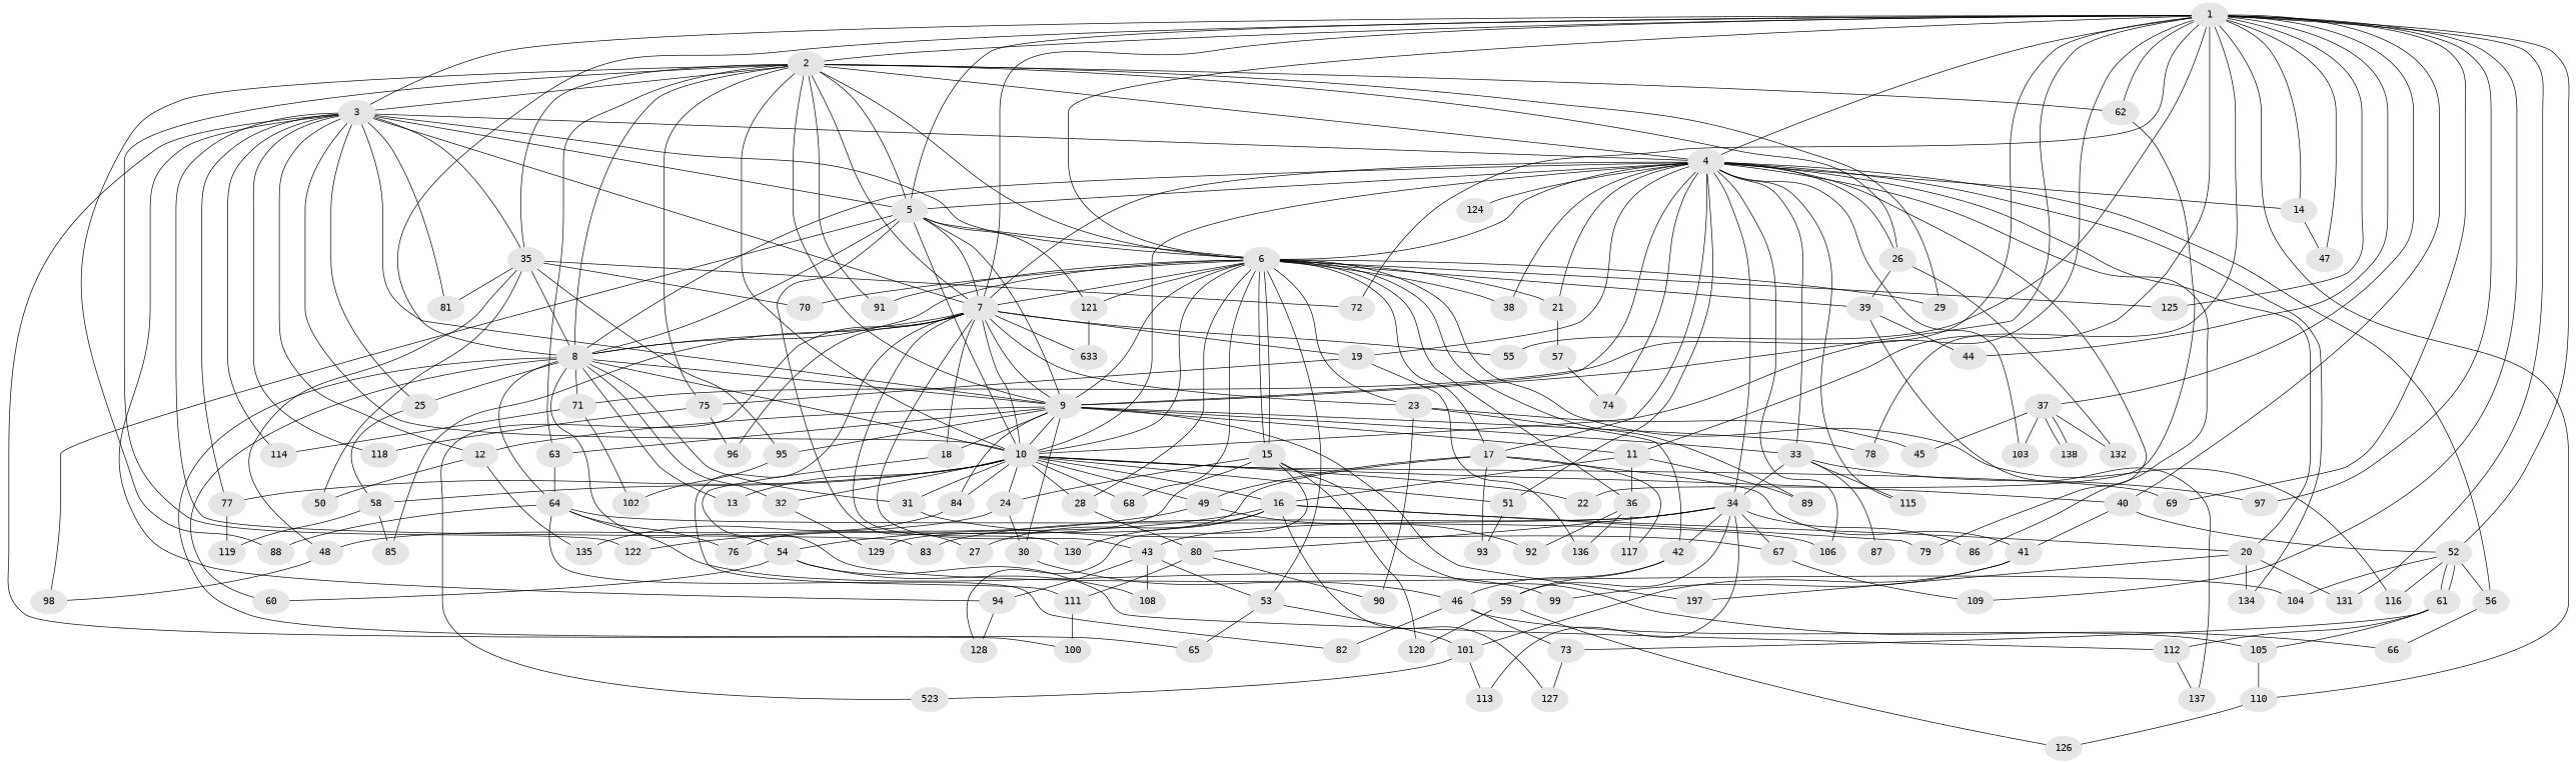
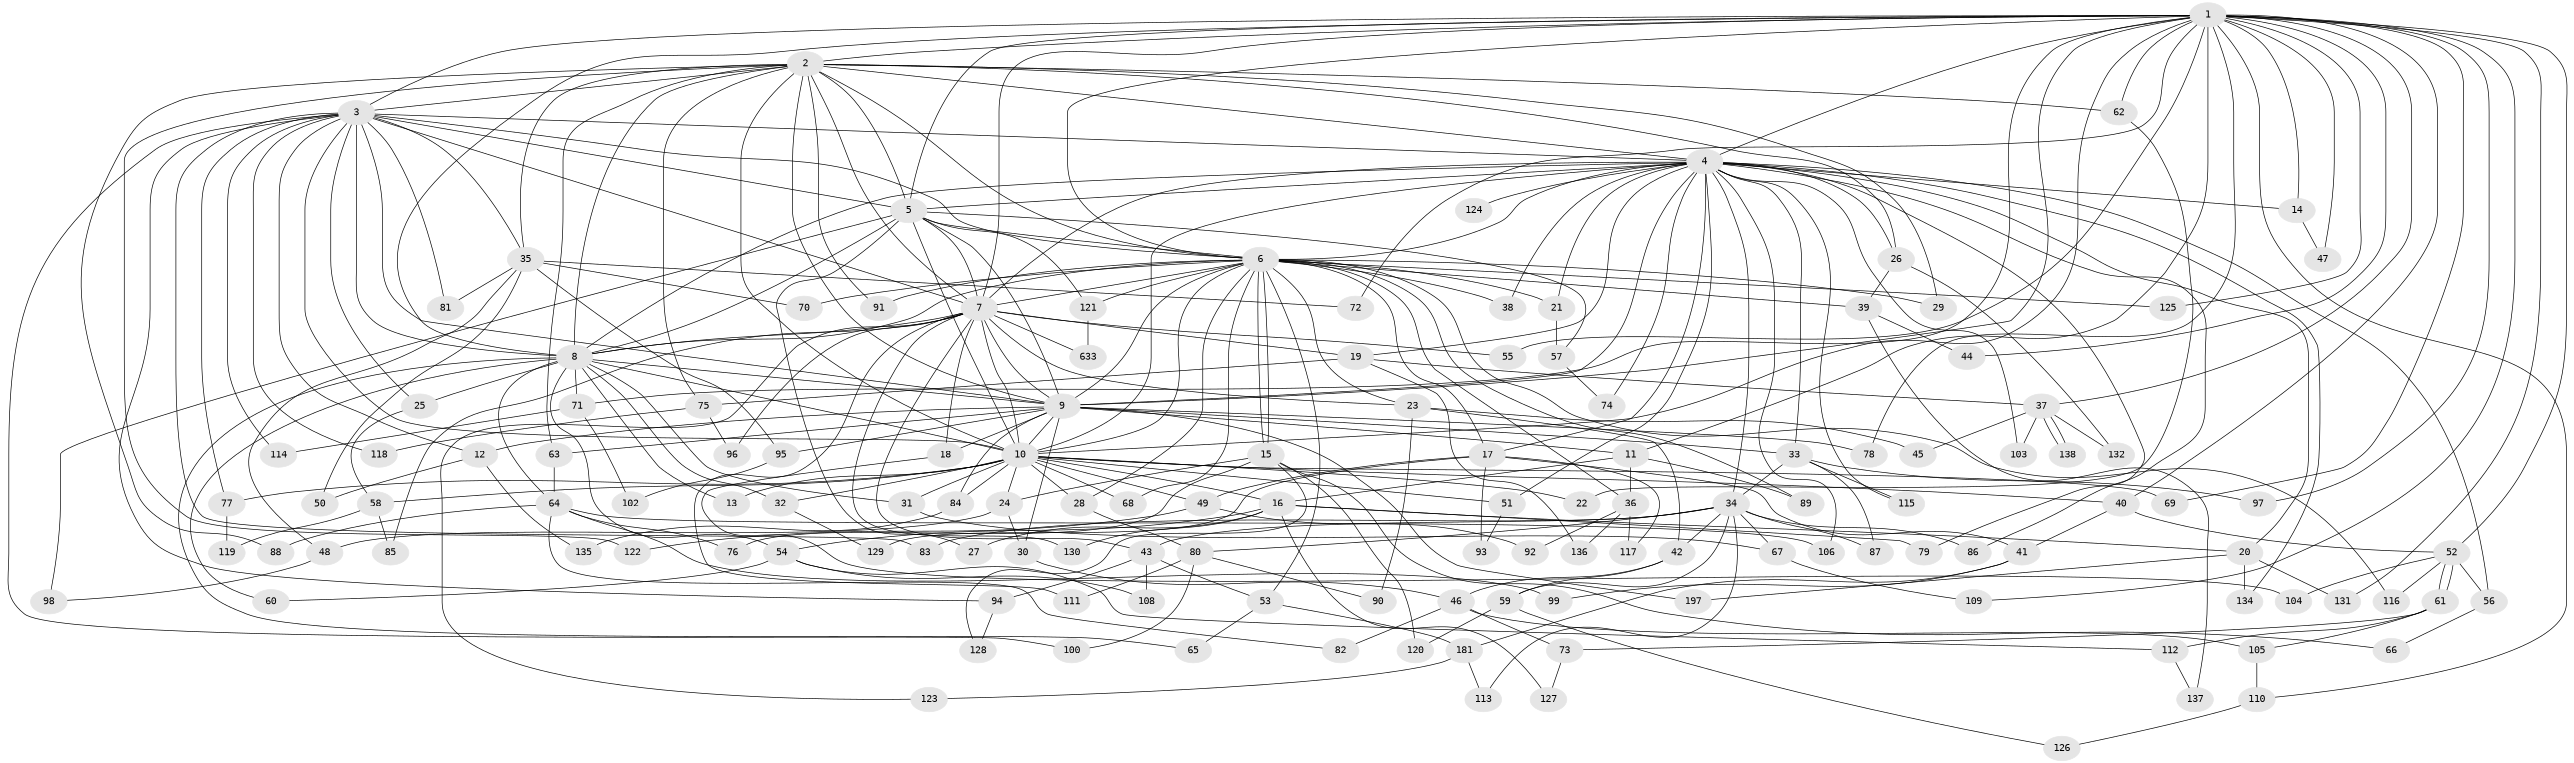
  graph {
    fontname="DejaVu Sans Mono"
    node [color=gray90 fontname="DejaVu Sans Mono" style=filled]
    edge [fontname="DejaVu Sans Mono"]
    1
    2
    3
    4
    5
    6
    7
    8
    9
    10
    11
    14
    37
    40
    44
    47
    52
    55
    62
    69
    71
    72
    78
    97
    109
    110
    125
    131
    26
    29
    35
    63
    75
    88
    91
    122
    12
    25
    77
    81
    83
    94
    100
    114
    118
    124
    17
    19
    20
    21
    33
    34
    38
    51
    56
    74
    79
    86
    103
    106
    115
    134
    27
    57
    98
    121
    15
    23
    28
    36
    39
    53
    68
    70
    89
    116
    18
    43
    85
    96
    111
-   123 [label=523]
+   123
    130
    n84 [label=633]
    13
    31
    32
    54
    60
    64
    65
    30
    84
    95
    n95 [label=197]
    22
    16
    24
    49
    58
    45
    132
    138
    41
    104
    61
    102
    126
    50
    48
    135
    119
    128
    93
    117
    129
    136
    87
    42
    80
    67
    59
    113
    66
    76
    120
    90
    92
    137
-   101
+   101 [label=181]
    108
    112
    99
    82
    46
    127
    73
    105
    1 -- 2
    1 -- 3
    1 -- 4
    1 -- 5
    1 -- 6
    1 -- 7
    1 -- 8
    1 -- 9
    1 -- 10
    1 -- 11
    1 -- 14
    1 -- 37
    1 -- 40
    1 -- 44
    1 -- 47
    1 -- 52
    1 -- 55
    1 -- 62
    1 -- 69
    1 -- 71
    1 -- 72
    1 -- 78
    1 -- 97
    1 -- 109
    1 -- 110
    1 -- 125
    1 -- 131
    2 -- 3
    2 -- 4
    2 -- 5
    2 -- 6
    2 -- 7
    2 -- 8
    2 -- 9
    2 -- 10
    2 -- 62
    2 -- 26
    2 -- 29
    2 -- 35
    2 -- 63
    2 -- 75
    2 -- 88
    2 -- 91
    2 -- 122
    3 -- 4
    3 -- 5
    3 -- 6
    3 -- 7
-   35 -- 8
+   3 -- 8
    3 -- 9
    3 -- 10
    3 -- 35
    3 -- 12
    3 -- 25
    3 -- 77
    3 -- 81
    3 -- 83
    3 -- 94
    3 -- 100
    3 -- 114
    3 -- 118
    4 -- 5
    4 -- 6
    4 -- 7
    4 -- 8
    4 -- 9
    4 -- 10
    4 -- 14
    4 -- 26
    4 -- 124
    4 -- 17
    4 -- 19
    4 -- 20
    4 -- 21
    4 -- 33
    4 -- 34
    4 -- 38
    4 -- 51
    4 -- 56
    4 -- 74
    4 -- 79
    4 -- 86
    4 -- 103
    4 -- 106
    4 -- 115
    4 -- 134
    5 -- 6
    5 -- 7
    5 -- 8
    5 -- 9
    5 -- 10
    5 -- 27
+   5 -- 57
    5 -- 98
    5 -- 121
    6 -- 7
    6 -- 8
    6 -- 9
    6 -- 10
    6 -- 125
    6 -- 29
    6 -- 91
    6 -- 17
    6 -- 21
    6 -- 38
    6 -- 121
    6 -- 15
    6 -- 15
    6 -- 23
    6 -- 28
    6 -- 36
    6 -- 39
    6 -- 53
    6 -- 68
    6 -- 70
    6 -- 89
    6 -- 116
    7 -- 8
    7 -- 9
    7 -- 10
    7 -- 55
    7 -- 19
    7 -- 23
    7 -- 18
    7 -- 43
    7 -- 85
    7 -- 96
    7 -- 111
    7 -- 123
    7 -- 130
    7 -- n84
    8 -- 9
    8 -- 10
    8 -- 71
    8 -- 25
    8 -- 13
    8 -- 31
    8 -- 32
    8 -- 54
    8 -- 60
    8 -- 64
    8 -- 65
    9 -- 10
    9 -- 11
    9 -- 78
    9 -- 63
    9 -- 12
    9 -- 33
    9 -- 18
    9 -- 30
    9 -- 84
    9 -- 95
    9 -- n95
    10 -- 40
    10 -- 69
    10 -- 77
    10 -- 51
    10 -- 28
    10 -- 68
    10 -- 13
    10 -- 31
    10 -- 32
    10 -- 84
    10 -- 22
    10 -- 16
    10 -- 24
    10 -- 49
    10 -- 58
    11 -- 36
    11 -- 89
    11 -- 16
    14 -- 47
    37 -- 103
    37 -- 45
    37 -- 132
    37 -- 138
    37 -- 138
    40 -- 52
    40 -- 41
    52 -- 56
    52 -- 116
    52 -- 104
    52 -- 61
    52 -- 61
    62 -- 22
    71 -- 114
    71 -- 102
    110 -- 126
    26 -- 39
    26 -- 132
    35 -- 72
    35 -- 81
    35 -- 70
    35 -- 95
    35 -- 50
    35 -- 48
    63 -- 64
    75 -- 118
    75 -- 96
    12 -- 50
    12 -- 135
    25 -- 58
    77 -- 119
    94 -- 128
    17 -- 49
    17 -- 41
    17 -- 93
    17 -- 117
    17 -- 129
+   19 -- 37
    19 -- 75
    19 -- 136
    20 -- 131
    20 -- 134
    20 -- n95
    21 -- 57
    33 -- 97
    33 -- 34
    33 -- 115
    33 -- 87
    34 -- 83
    34 -- 86
    34 -- 43
+   34 -- 87
    34 -- 42
    34 -- 80
    34 -- 67
    34 -- 59
    34 -- 113
    51 -- 93
    56 -- 66
    57 -- 74
    121 -- n84
    15 -- 24
    15 -- 128
    15 -- 66
    15 -- 76
    15 -- 120
    23 -- 45
    23 -- 42
    23 -- 90
    28 -- 80
    36 -- 117
    36 -- 136
    36 -- 92
    39 -- 44
    39 -- 137
    53 -- 65
    53 -- 101
    18 -- 104
    43 -- 94
    43 -- 53
    43 -- 108
    31 -- 67
    32 -- 129
    54 -- 60
    54 -- 108
    54 -- 112
    64 -- 88
    64 -- 106
    64 -- 76
    64 -- 99
    64 -- 82
    30 -- 46
    84 -- 135
    95 -- 102
    16 -- 20
    16 -- 79
    16 -- 27
    16 -- 130
    16 -- 54
    16 -- 127
    24 -- 30
    24 -- 48
    49 -- 122
    49 -- 92
    58 -- 85
    58 -- 119
    41 -- 101
    41 -- 99
    61 -- 112
    61 -- 73
    61 -- 105
    48 -- 98
    42 -- 59
    42 -- 46
-   111 -- 100
+   80 -- 100
    80 -- 111
    80 -- 90
    67 -- 109
    59 -- 126
    59 -- 120
    101 -- 123
    101 -- 113
    112 -- 137
    46 -- 82
    46 -- 73
    46 -- 105
    73 -- 127
    105 -- 110
  }
